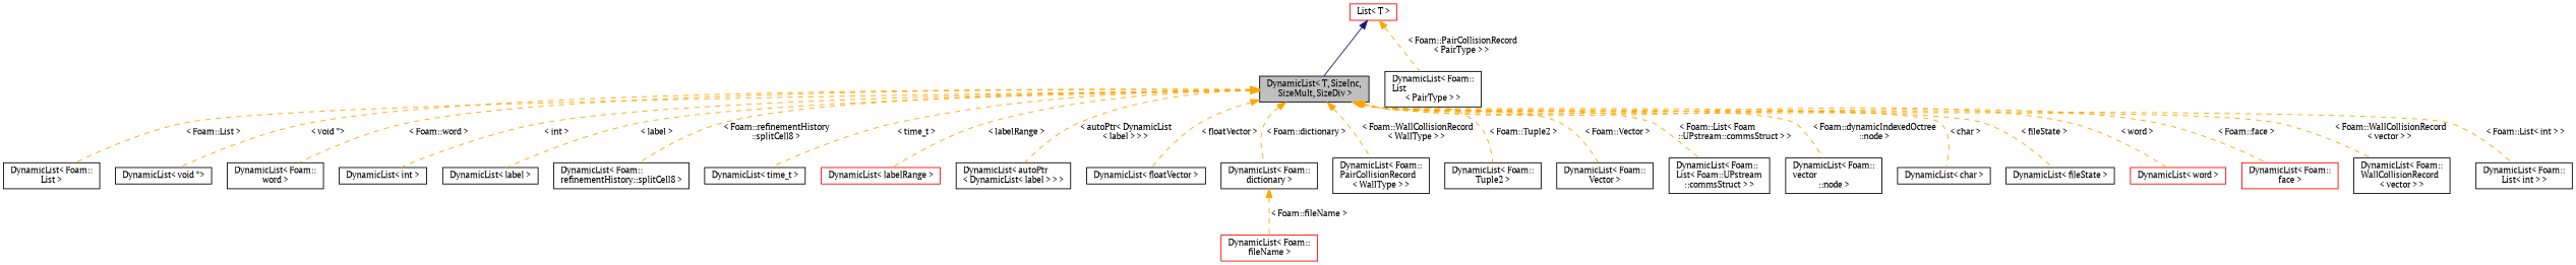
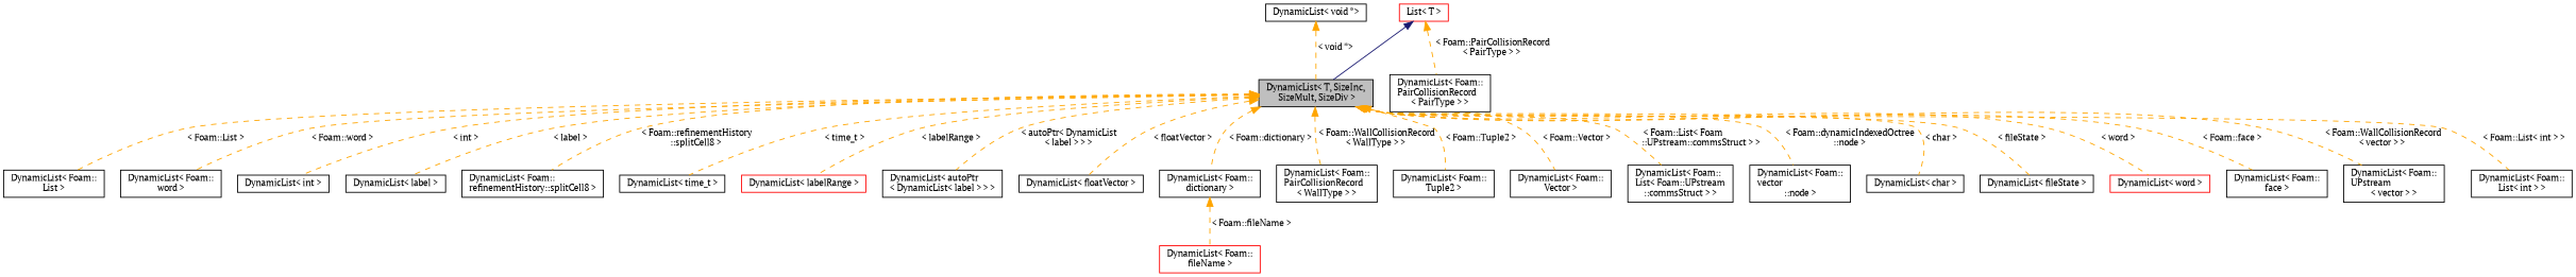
  digraph {
    fontname="PT Serif"
    rankdir=TB
    node [color=black fontname="PT Serif" fontsize=10 shape=record]
    edge [color=orange dir=back fontname="PT Serif" fontsize=10 labelfontname=FreeSans labelfontsize=10 style=dashed]
    n1 [fillcolor=grey75 fontcolor=black height=0.2 label="DynamicList\< T, SizeInc,\l SizeMult, SizeDiv \>" style=filled width=0.4]
    n2 [height=0.2 label="DynamicList\< Foam::\lList \>" width=0.4]
    n3 [height=0.2 label="DynamicList\< void *\>" width=0.4]
    n4 [height=0.2 label="DynamicList\< Foam::\lword \>" width=0.4]
    n5 [height=0.2 label="DynamicList\< int \>" width=0.4]
    n6 [height=0.2 label="DynamicList\< label \>" width=0.4]
    n7 [height=0.2 label="DynamicList\< Foam::\lrefinementHistory::splitCell8 \>" width=0.4]
    n8 [height=0.2 label="DynamicList\< time_t \>" width=0.4]
    n9 [color=red height=0.2 label="DynamicList\< labelRange \>" width=0.4]
    n10 [height=0.2 label="DynamicList\< autoPtr\l\< DynamicList\< label \> \> \>" width=0.4]
    n11 [height=0.2 label="DynamicList\< floatVector \>" width=0.4]
    n12 [height=0.2 label="DynamicList\< Foam::\ldictionary \>" width=0.4]
    n13 [height=0.2 label="DynamicList\< Foam::\lPairCollisionRecord\l\< WallType \> \>" width=0.4]
    n14 [height=0.2 label="DynamicList\< Foam::\lTuple2 \>" width=0.4]
    n15 [height=0.2 label="DynamicList\< Foam::\lVector \>" width=0.4]
    n16 [height=0.2 label="DynamicList\< Foam::\lList\< Foam::UPstream\l::commsStruct \> \>" width=0.4]
    n17 [height=0.2 label="DynamicList\< Foam::\lvector\l::node \>" width=0.4]
    n18 [height=0.2 label="DynamicList\< char \>" width=0.4]
    n19 [height=0.2 label="DynamicList\< fileState \>" width=0.4]
    n20 [color=red height=0.2 label="DynamicList\< word \>" width=0.4]
-   n21 [color=red height=0.2 label="DynamicList\< Foam::\lface \>" width=0.4]
-   n22 [height=0.2 label="DynamicList\< Foam::\lWallCollisionRecord\l\< vector \> \>" width=0.4]
+   n21 [height=0.2 label="DynamicList\< Foam::\lface \>" width=0.4]
+   n22 [height=0.2 label="DynamicList\< Foam::\lUPstream\l\< vector \> \>" width=0.4]
    n23 [height=0.2 label="DynamicList\< Foam::\lList\< int \> \>" width=0.4]
-   n24 [height=0.2 label="DynamicList\< Foam::\lList\l\< PairType \> \>" width=0.4]
+   n24 [height=0.2 label="DynamicList\< Foam::\lPairCollisionRecord\l\< PairType \> \>" width=0.4]
    n25 [color=red height=0.2 label="DynamicList\< Foam::\lfileName \>" width=0.4]
    n26 [color=red height=0.2 label="List\< T \>" width=0.4]
    n1 -> n2 [label=" \< Foam::List \>"]
-   n1 -> n3 [label=" \< void *\>"]
+   n3 -> n1 [label=" \< void *\>"]
    n1 -> n4 [label=" \< Foam::word \>"]
    n1 -> n5 [label=" \< int \>"]
    n1 -> n6 [label=" \< label \>"]
    n1 -> n7 [label=" \< Foam::refinementHistory\l::splitCell8 \>"]
    n1 -> n8 [label=" \< time_t \>"]
    n1 -> n9 [label=" \< labelRange \>"]
    n1 -> n10 [label=" \< autoPtr\< DynamicList\l\< label \> \> \>"]
    n1 -> n11 [label=" \< floatVector \>"]
    n1 -> n12 [label=" \< Foam::dictionary \>"]
    n1 -> n13 [label=" \< Foam::WallCollisionRecord\l\< WallType \> \>"]
    n1 -> n14 [label=" \< Foam::Tuple2 \>"]
    n1 -> n15 [label=" \< Foam::Vector \>"]
    n1 -> n16 [label=" \< Foam::List\< Foam\l::UPstream::commsStruct \> \>"]
    n1 -> n17 [label=" \< Foam::dynamicIndexedOctree\l::node \>"]
    n1 -> n18 [label=" \< char \>"]
    n1 -> n19 [label=" \< fileState \>"]
    n1 -> n20 [label=" \< word \>"]
    n1 -> n21 [label=" \< Foam::face \>"]
    n1 -> n22 [label=" \< Foam::WallCollisionRecord\l\< vector \> \>"]
    n1 -> n23 [label=" \< Foam::List\< int \> \>"]
    n12 -> n25 [label=" \< Foam::fileName \>"]
    n26 -> n1 [color=midnightblue style=solid]
    n26 -> n24 [label=" \< Foam::PairCollisionRecord\l\< PairType \> \>"]
  }
